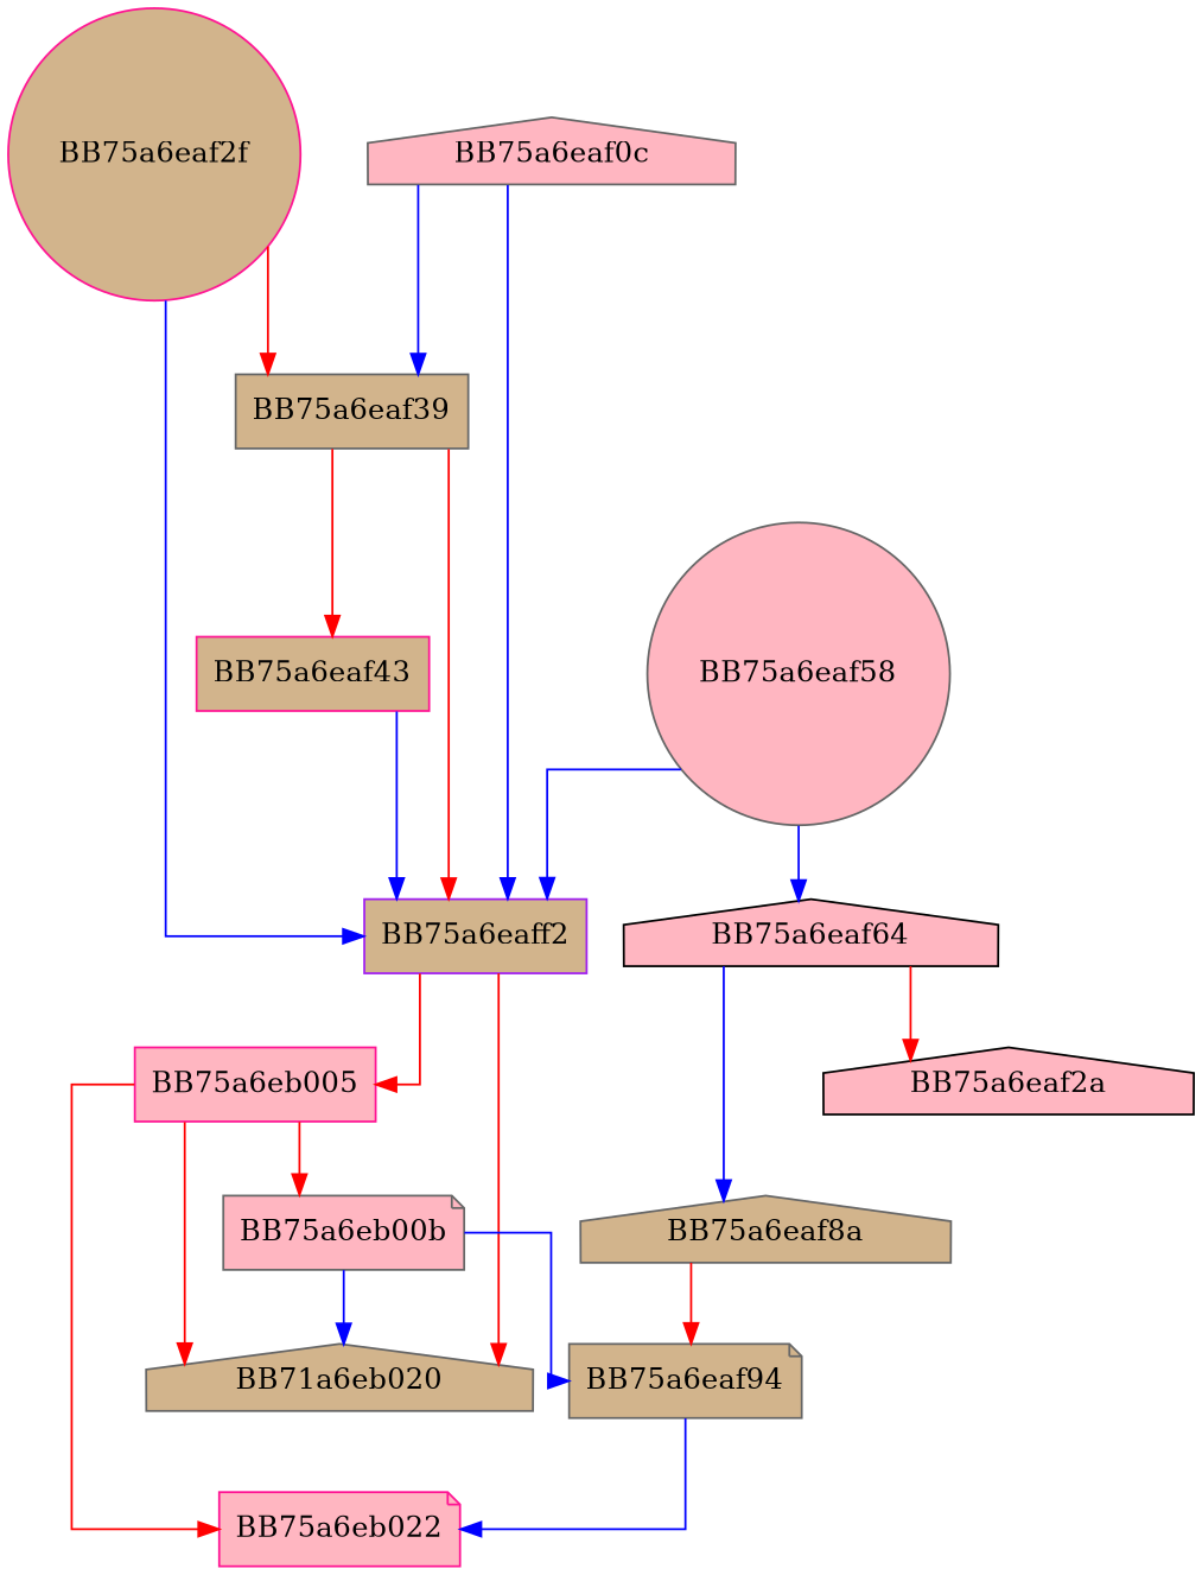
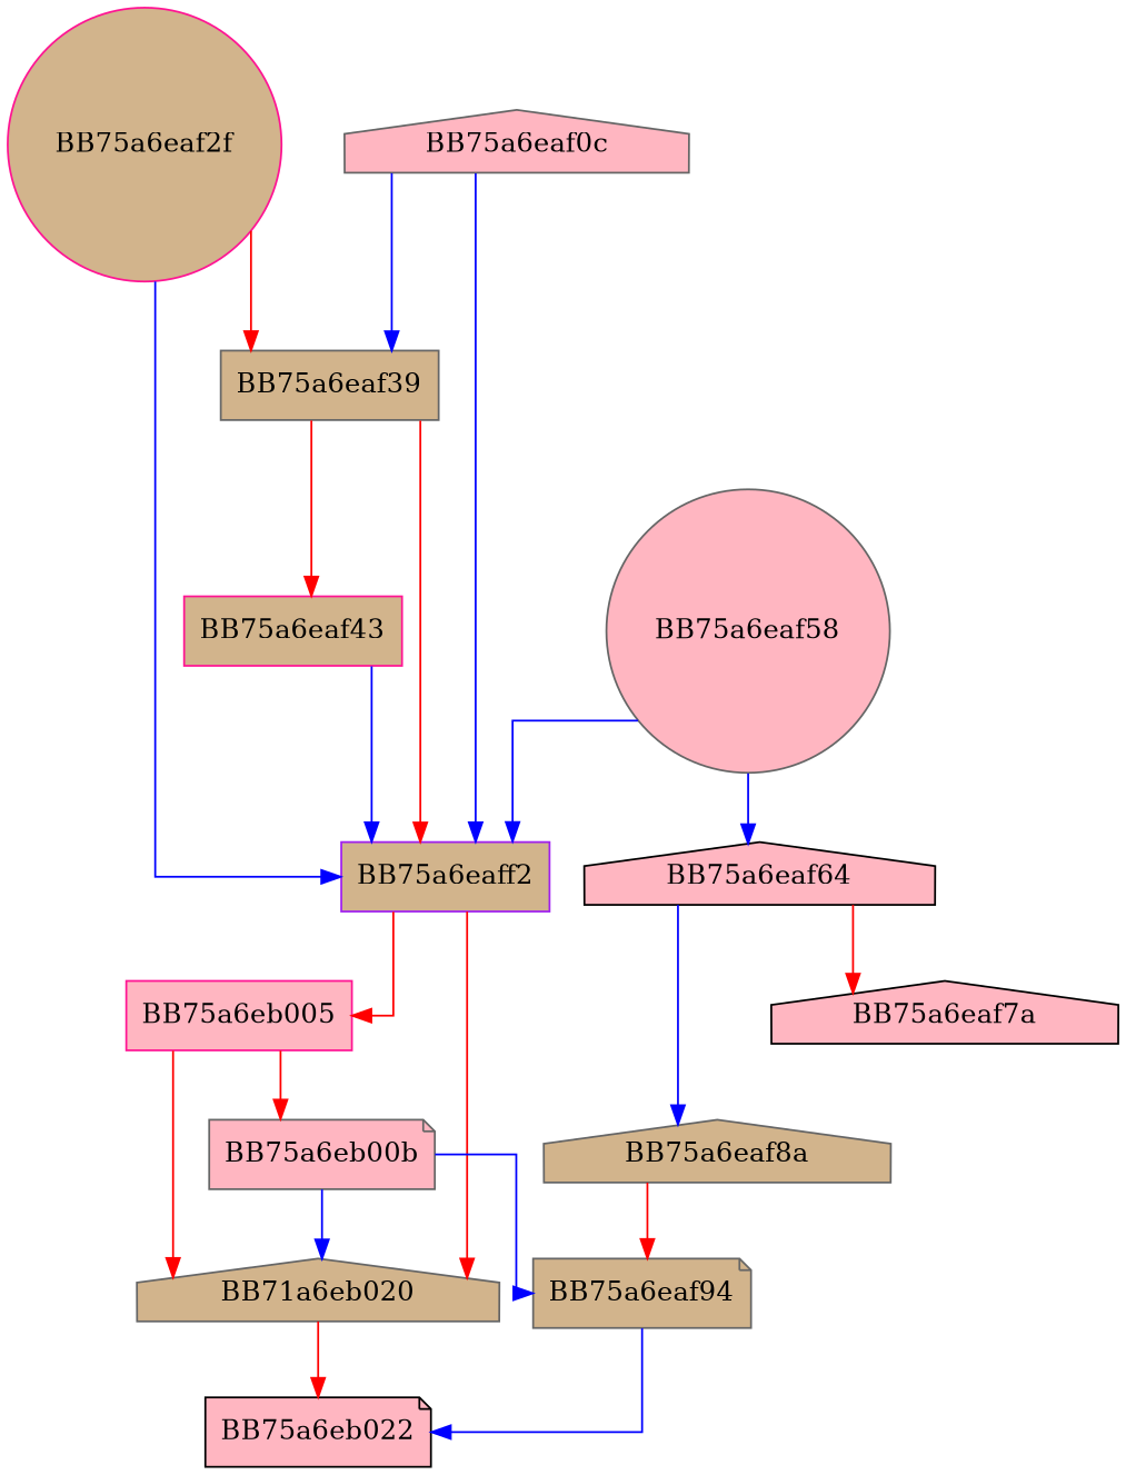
  digraph {
    splines=ortho
    node [color=gray40 fillcolor=tan shape=house style=filled]
    edge [color=red]
    BB75a6eaff2 [color=purple shape=box]
    BB75a6eaf0c [fillcolor=lightpink]
    BB75a6eaf39 [shape=box]
    n4 [label=BB71a6eb020]
    BB75a6eb005 [color=deeppink fillcolor=lightpink shape=box]
    BB75a6eaf2f [color=deeppink shape=circle]
-   BB75a6eb022 [color=deeppink fillcolor=lightpink shape=note]
+   BB75a6eb022 [color=black fillcolor=lightpink shape=note]
    BB75a6eb00b [fillcolor=lightpink shape=note]
    BB75a6eaf43 [color=deeppink shape=box]
    BB75a6eaf58 [fillcolor=lightpink shape=circle]
    BB75a6eaf64 [color=black fillcolor=lightpink]
    BB75a6eaf8a
-   BB75a6eaf7a [color=black fillcolor=lightpink label=BB75a6eaf2a]
+   BB75a6eaf7a [color=black fillcolor=lightpink]
    BB75a6eaf94 [shape=note]
    BB75a6eaff2 -> n4
    BB75a6eaff2 -> BB75a6eb005
    BB75a6eaf0c -> BB75a6eaff2 [color=blue]
    BB75a6eaf0c -> BB75a6eaf39 [color=blue]
    BB75a6eaf39 -> BB75a6eaff2
    BB75a6eaf39 -> BB75a6eaf43
-   BB75a6eb005 -> BB75a6eb022
+   n4 -> BB75a6eb022
    BB75a6eb005 -> n4
    BB75a6eb005 -> BB75a6eb00b
    BB75a6eaf2f -> BB75a6eaff2 [color=blue]
    BB75a6eaf2f -> BB75a6eaf39
    BB75a6eb00b -> n4 [color=blue]
    BB75a6eb00b -> BB75a6eaf94 [color=blue]
    BB75a6eaf43 -> BB75a6eaff2 [color=blue]
    BB75a6eaf58 -> BB75a6eaff2 [color=blue]
    BB75a6eaf58 -> BB75a6eaf64 [color=blue]
    BB75a6eaf64 -> BB75a6eaf8a [color=blue]
    BB75a6eaf64 -> BB75a6eaf7a
    BB75a6eaf8a -> BB75a6eaf94
    BB75a6eaf94 -> BB75a6eb022 [color=blue]
  }
